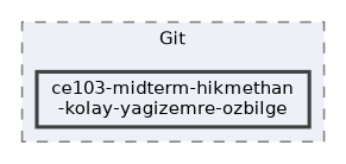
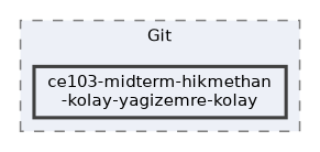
  digraph {
    compound=true
-   n1 [color=grey25 fillcolor="#edf0f7" fontname=Helvetica fontsize=10 height=0.2 label="ce103-midterm-hikmethan\l-kolay-yagizemre-ozbilge" shape=box style="filled,bold" width=0.4]
+   n1 [color=grey25 fillcolor="#edf0f7" fontname=Helvetica fontsize=10 height=0.2 label="ce103-midterm-hikmethan\l-kolay-yagizemre-kolay" shape=box style="filled,bold" width=0.4]
    subgraph cluster_1 {
      bgcolor="#edf0f7"
      fontname=Helvetica
      fontsize=10
      label=Git
      pencolor=grey50
      style="filled,dashed"
      n1
    }
  }
